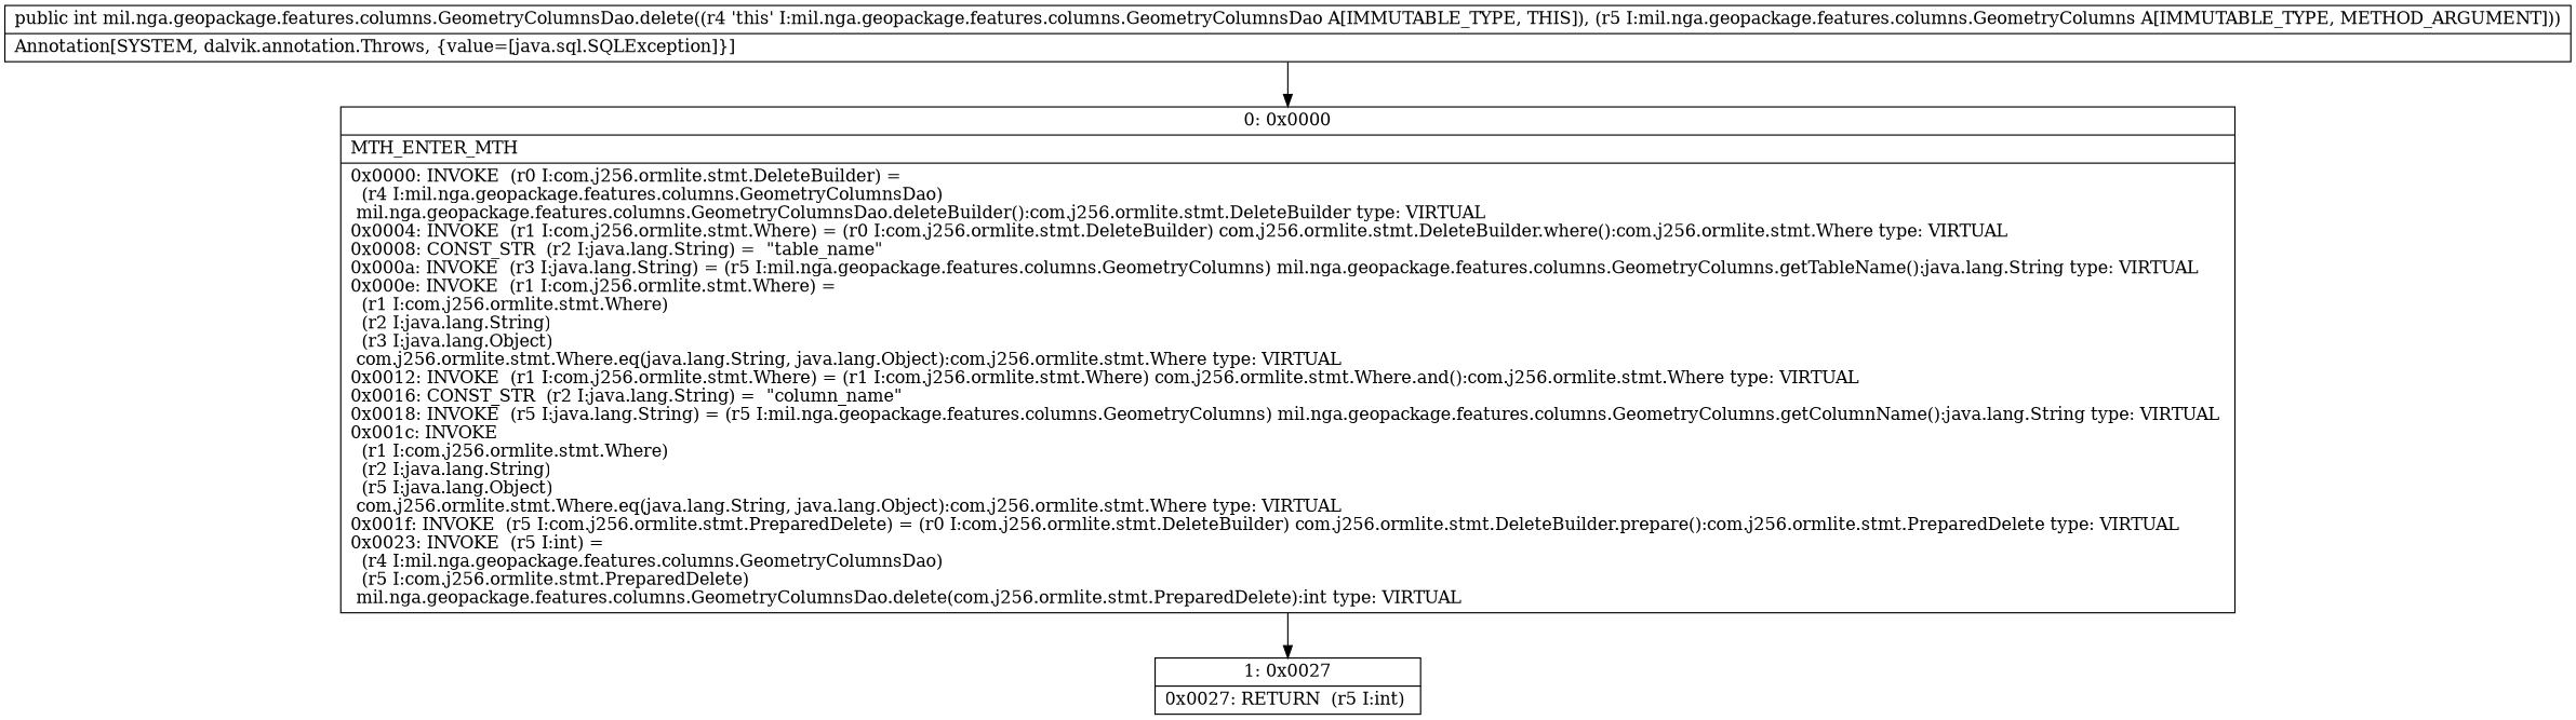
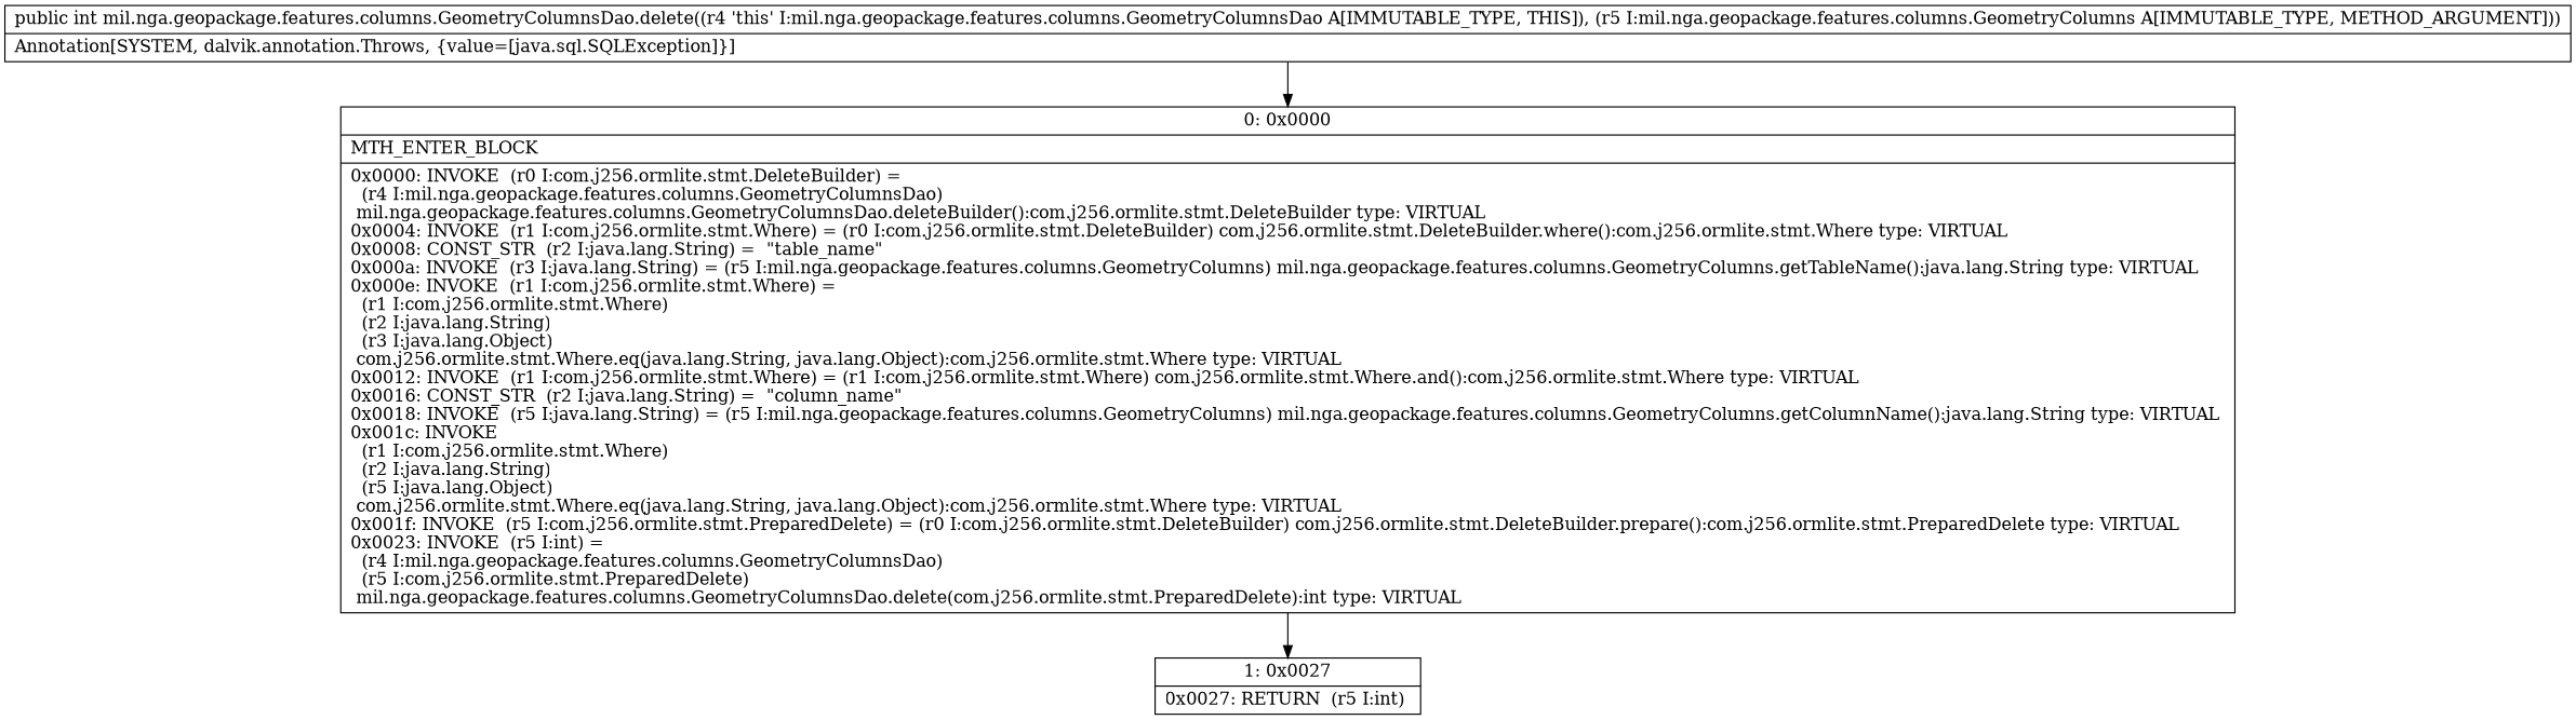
  digraph {
    node [shape=record]
-   n1 [label="{0\:\ 0x0000|MTH_ENTER_MTH\l|0x0000: INVOKE  (r0 I:com.j256.ormlite.stmt.DeleteBuilder) = \l  (r4 I:mil.nga.geopackage.features.columns.GeometryColumnsDao)\l mil.nga.geopackage.features.columns.GeometryColumnsDao.deleteBuilder():com.j256.ormlite.stmt.DeleteBuilder type: VIRTUAL \l0x0004: INVOKE  (r1 I:com.j256.ormlite.stmt.Where) = (r0 I:com.j256.ormlite.stmt.DeleteBuilder) com.j256.ormlite.stmt.DeleteBuilder.where():com.j256.ormlite.stmt.Where type: VIRTUAL \l0x0008: CONST_STR  (r2 I:java.lang.String) =  \"table_name\" \l0x000a: INVOKE  (r3 I:java.lang.String) = (r5 I:mil.nga.geopackage.features.columns.GeometryColumns) mil.nga.geopackage.features.columns.GeometryColumns.getTableName():java.lang.String type: VIRTUAL \l0x000e: INVOKE  (r1 I:com.j256.ormlite.stmt.Where) = \l  (r1 I:com.j256.ormlite.stmt.Where)\l  (r2 I:java.lang.String)\l  (r3 I:java.lang.Object)\l com.j256.ormlite.stmt.Where.eq(java.lang.String, java.lang.Object):com.j256.ormlite.stmt.Where type: VIRTUAL \l0x0012: INVOKE  (r1 I:com.j256.ormlite.stmt.Where) = (r1 I:com.j256.ormlite.stmt.Where) com.j256.ormlite.stmt.Where.and():com.j256.ormlite.stmt.Where type: VIRTUAL \l0x0016: CONST_STR  (r2 I:java.lang.String) =  \"column_name\" \l0x0018: INVOKE  (r5 I:java.lang.String) = (r5 I:mil.nga.geopackage.features.columns.GeometryColumns) mil.nga.geopackage.features.columns.GeometryColumns.getColumnName():java.lang.String type: VIRTUAL \l0x001c: INVOKE  \l  (r1 I:com.j256.ormlite.stmt.Where)\l  (r2 I:java.lang.String)\l  (r5 I:java.lang.Object)\l com.j256.ormlite.stmt.Where.eq(java.lang.String, java.lang.Object):com.j256.ormlite.stmt.Where type: VIRTUAL \l0x001f: INVOKE  (r5 I:com.j256.ormlite.stmt.PreparedDelete) = (r0 I:com.j256.ormlite.stmt.DeleteBuilder) com.j256.ormlite.stmt.DeleteBuilder.prepare():com.j256.ormlite.stmt.PreparedDelete type: VIRTUAL \l0x0023: INVOKE  (r5 I:int) = \l  (r4 I:mil.nga.geopackage.features.columns.GeometryColumnsDao)\l  (r5 I:com.j256.ormlite.stmt.PreparedDelete)\l mil.nga.geopackage.features.columns.GeometryColumnsDao.delete(com.j256.ormlite.stmt.PreparedDelete):int type: VIRTUAL \l}"]
+   n1 [label="{0\:\ 0x0000|MTH_ENTER_BLOCK\l|0x0000: INVOKE  (r0 I:com.j256.ormlite.stmt.DeleteBuilder) = \l  (r4 I:mil.nga.geopackage.features.columns.GeometryColumnsDao)\l mil.nga.geopackage.features.columns.GeometryColumnsDao.deleteBuilder():com.j256.ormlite.stmt.DeleteBuilder type: VIRTUAL \l0x0004: INVOKE  (r1 I:com.j256.ormlite.stmt.Where) = (r0 I:com.j256.ormlite.stmt.DeleteBuilder) com.j256.ormlite.stmt.DeleteBuilder.where():com.j256.ormlite.stmt.Where type: VIRTUAL \l0x0008: CONST_STR  (r2 I:java.lang.String) =  \"table_name\" \l0x000a: INVOKE  (r3 I:java.lang.String) = (r5 I:mil.nga.geopackage.features.columns.GeometryColumns) mil.nga.geopackage.features.columns.GeometryColumns.getTableName():java.lang.String type: VIRTUAL \l0x000e: INVOKE  (r1 I:com.j256.ormlite.stmt.Where) = \l  (r1 I:com.j256.ormlite.stmt.Where)\l  (r2 I:java.lang.String)\l  (r3 I:java.lang.Object)\l com.j256.ormlite.stmt.Where.eq(java.lang.String, java.lang.Object):com.j256.ormlite.stmt.Where type: VIRTUAL \l0x0012: INVOKE  (r1 I:com.j256.ormlite.stmt.Where) = (r1 I:com.j256.ormlite.stmt.Where) com.j256.ormlite.stmt.Where.and():com.j256.ormlite.stmt.Where type: VIRTUAL \l0x0016: CONST_STR  (r2 I:java.lang.String) =  \"column_name\" \l0x0018: INVOKE  (r5 I:java.lang.String) = (r5 I:mil.nga.geopackage.features.columns.GeometryColumns) mil.nga.geopackage.features.columns.GeometryColumns.getColumnName():java.lang.String type: VIRTUAL \l0x001c: INVOKE  \l  (r1 I:com.j256.ormlite.stmt.Where)\l  (r2 I:java.lang.String)\l  (r5 I:java.lang.Object)\l com.j256.ormlite.stmt.Where.eq(java.lang.String, java.lang.Object):com.j256.ormlite.stmt.Where type: VIRTUAL \l0x001f: INVOKE  (r5 I:com.j256.ormlite.stmt.PreparedDelete) = (r0 I:com.j256.ormlite.stmt.DeleteBuilder) com.j256.ormlite.stmt.DeleteBuilder.prepare():com.j256.ormlite.stmt.PreparedDelete type: VIRTUAL \l0x0023: INVOKE  (r5 I:int) = \l  (r4 I:mil.nga.geopackage.features.columns.GeometryColumnsDao)\l  (r5 I:com.j256.ormlite.stmt.PreparedDelete)\l mil.nga.geopackage.features.columns.GeometryColumnsDao.delete(com.j256.ormlite.stmt.PreparedDelete):int type: VIRTUAL \l}"]
    n2 [label="{1\:\ 0x0027|0x0027: RETURN  (r5 I:int) \l}"]
    n3 [label="{public int mil.nga.geopackage.features.columns.GeometryColumnsDao.delete((r4 'this' I:mil.nga.geopackage.features.columns.GeometryColumnsDao A[IMMUTABLE_TYPE, THIS]), (r5 I:mil.nga.geopackage.features.columns.GeometryColumns A[IMMUTABLE_TYPE, METHOD_ARGUMENT]))  | Annotation[SYSTEM, dalvik.annotation.Throws, \{value=[java.sql.SQLException]\}]\l}"]
    n1 -> n2
    n3 -> n1
  }
